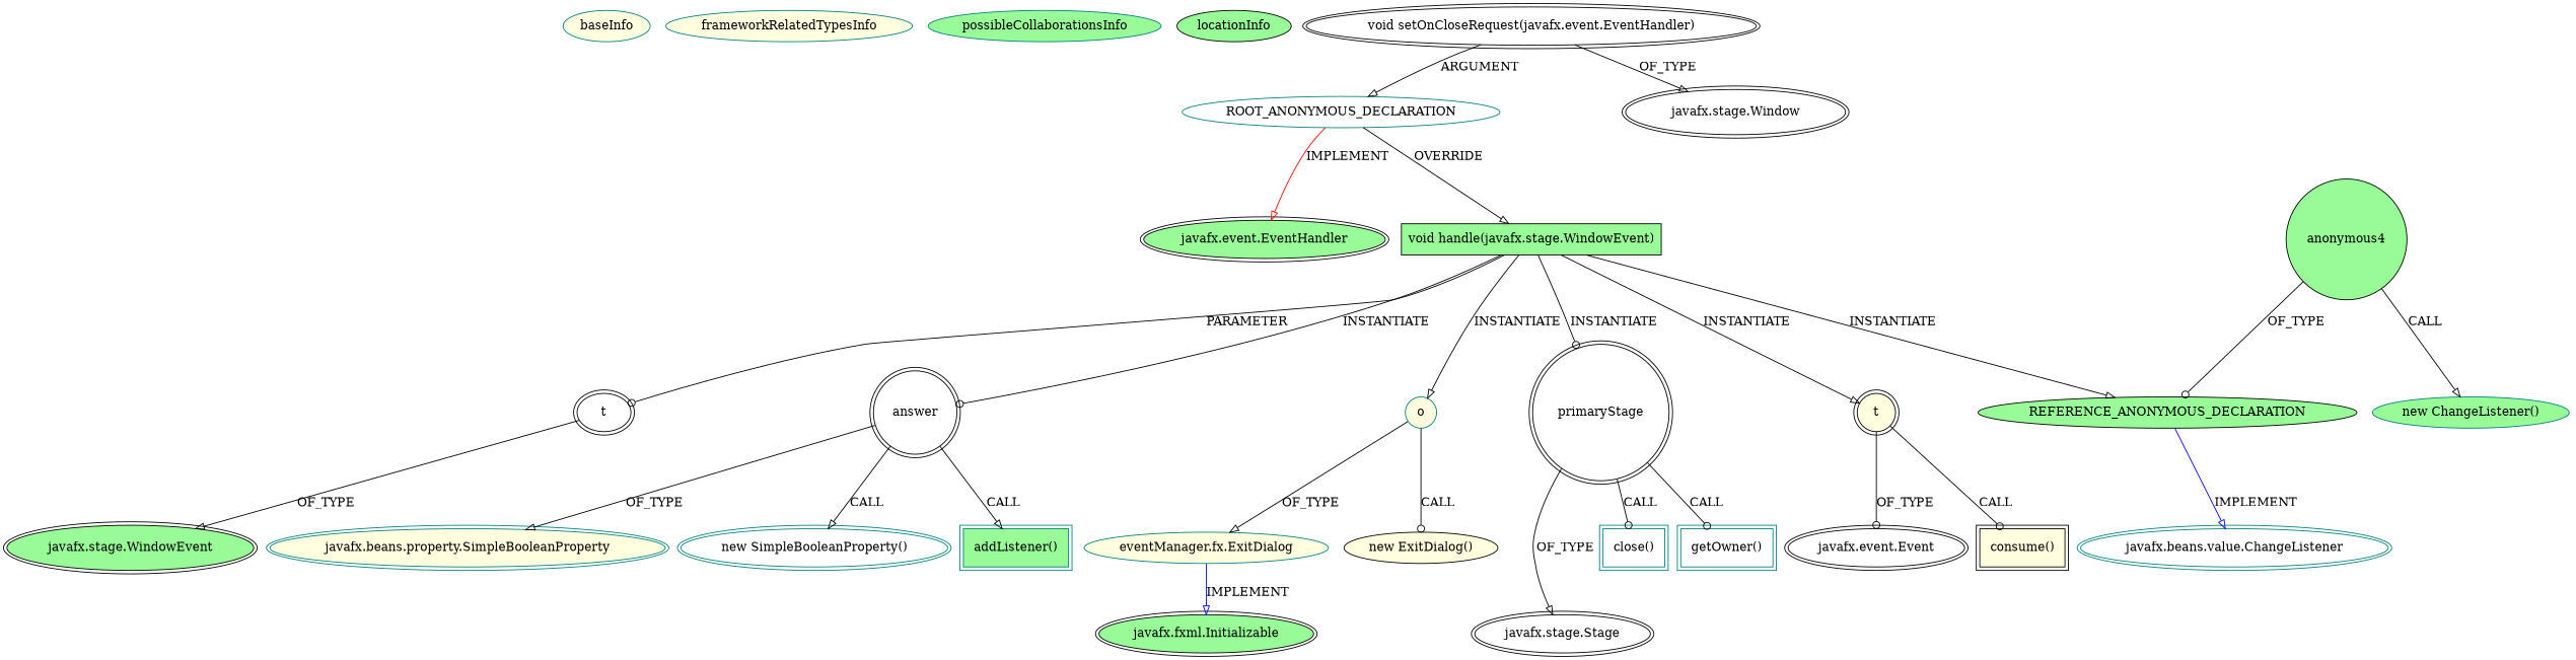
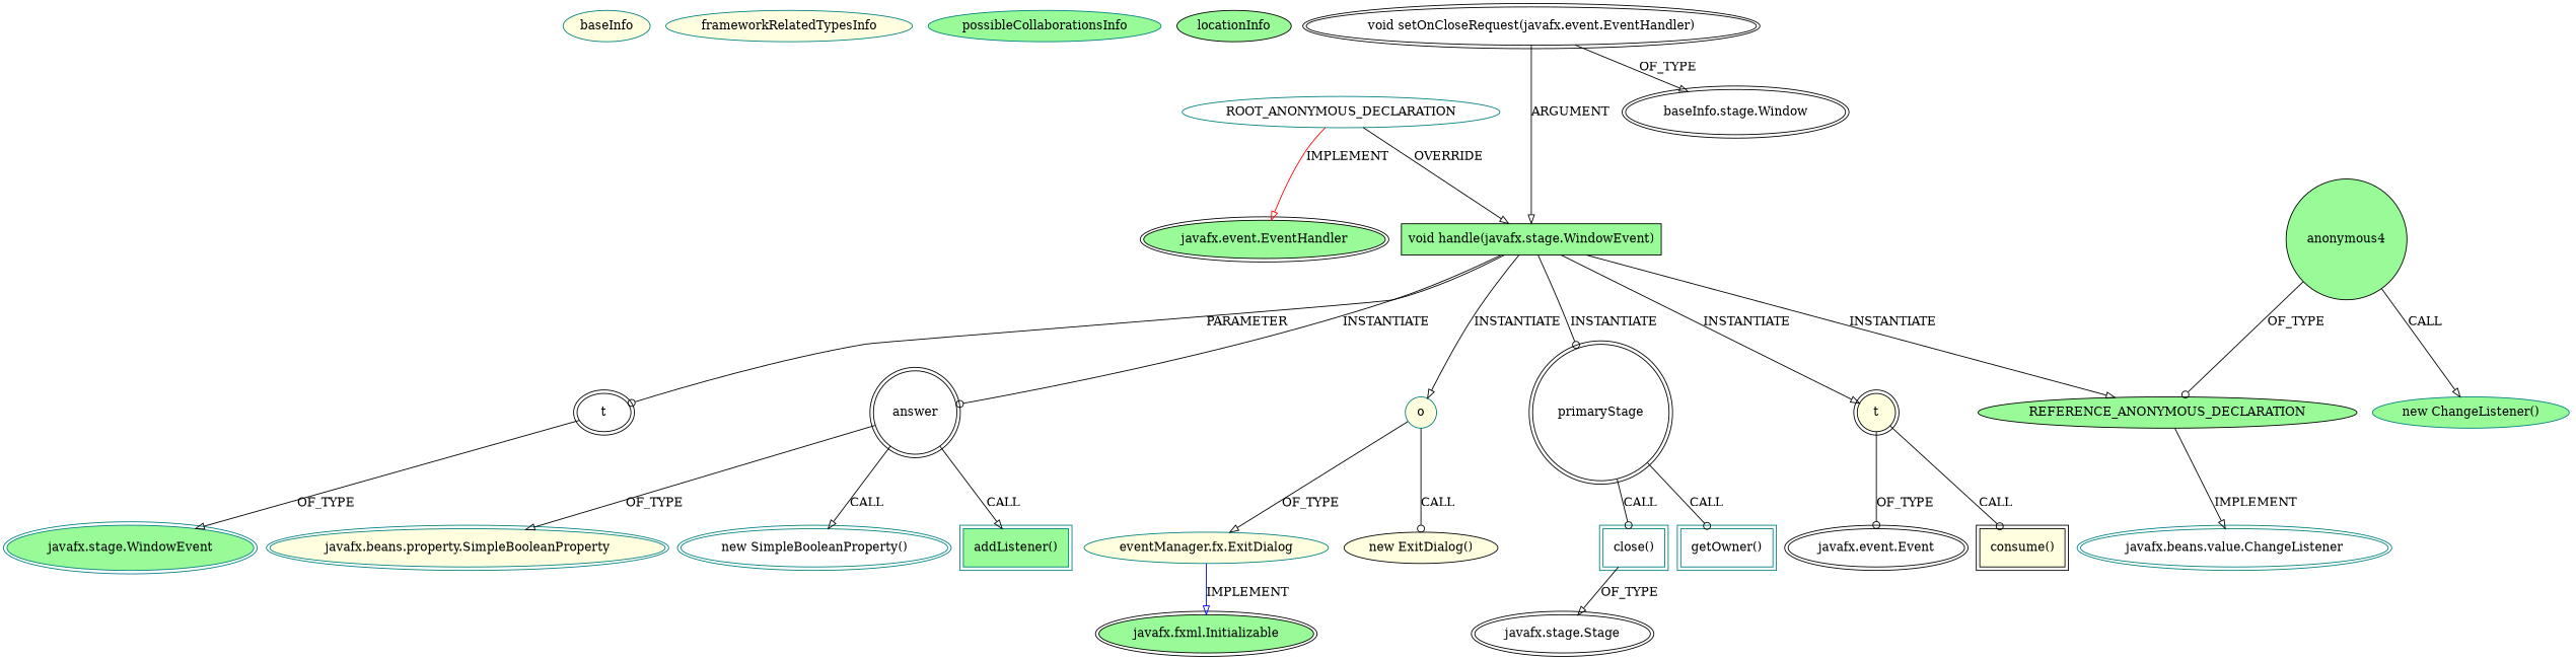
  digraph {
    node [color=black fillcolor=white style=filled isFrameworkType=true vertexType=VARIABLE_EXPRESION peripheries=2]
    edge [arrowhead=onormal]
    baseInfo [category=extension_graph color=teal fillcolor=lightyellow graphId=2932 isAnonymous=true possibleRelation=true isFrameworkType="" vertexType="" peripheries=""]
    frameworkRelatedTypesInfo [0="javafx.event.EventHandler" color=teal fillcolor=lightyellow isFrameworkType="" vertexType="" peripheries=""]
    possibleCollaborationsInfo [0="2932~OVERRIDING_METHOD_DECLARATION-INSTANTIATION-~javafx.event.EventHandler ~javafx.fxml.Initializable ~true~false" 1="2932~OVERRIDING_METHOD_DECLARATION-INSTANTIATION-~javafx.event.EventHandler ~javafx.beans.value.ChangeListener ~true~true" color=teal fillcolor=palegreen isFrameworkType="" vertexType="" peripheries=""]
    locationInfo [contextSignature="void start(javafx.stage.Stage)" filePath="/hock323-eventManager/EventManager-master/src/eventManager/EventManager.java" fillcolor=palegreen graphId=2932 projectName="hock323-eventManager" isFrameworkType="" vertexType="" peripheries=""]
    n5 [color=teal isFrameworkType=false label=ROOT_ANONYMOUS_DECLARATION vertexType=ROOT_ANONYMOUS_DECLARATION peripheries=""]
    n6 [fillcolor=palegreen label="javafx.event.EventHandler" vertexType=FRAMEWORK_INTERFACE_TYPE]
    n7 [fillcolor=palegreen isFrameworkType=false label="void handle(javafx.stage.WindowEvent)" shape=box vertexType=OVERRIDING_METHOD_DECLARATION peripheries=""]
    n8 [label=t vertexType=PARAMETER_DECLARATION]
    n9 [label=answer shape=circle]
    n10 [color=teal fillcolor=lightyellow isFrameworkType=false label=o shape=circle peripheries=""]
    n11 [label=primaryStage shape=circle]
    n12 [fillcolor=lightyellow label=t shape=circle]
    n13 [fillcolor=palegreen isFrameworkType=false label=REFERENCE_ANONYMOUS_DECLARATION vertexType=REFERENCE_ANONYMOUS_DECLARATION peripheries=""]
    n14 [label="void setOnCloseRequest(javafx.event.EventHandler)" vertexType=OUTSIDE_CALL]
-   n15 [label="javafx.stage.Window" vertexType=FRAMEWORK_CLASS_TYPE]
-   n16 [fillcolor=palegreen label="javafx.stage.WindowEvent" vertexType=FRAMEWORK_CLASS_TYPE]
+   n15 [label="baseInfo.stage.Window" vertexType=FRAMEWORK_CLASS_TYPE]
+   n16 [color=teal fillcolor=palegreen label="javafx.stage.WindowEvent" vertexType=FRAMEWORK_CLASS_TYPE]
    n17 [color=teal fillcolor=lightyellow label="javafx.beans.property.SimpleBooleanProperty" vertexType=FRAMEWORK_CLASS_TYPE]
    n18 [color=teal label="new SimpleBooleanProperty()" vertexType=CONSTRUCTOR_CALL]
    n19 [color=teal fillcolor=palegreen label="addListener()" shape=box vertexType=INSIDE_CALL]
    n20 [color=teal fillcolor=lightyellow isFrameworkType=false label="eventManager.fx.ExitDialog" vertexType=REFERENCE_CLIENT_CLASS_DECLARATION peripheries=""]
    n21 [fillcolor=lightyellow isFrameworkType=false label="new ExitDialog()" vertexType=CONSTRUCTOR_CALL peripheries=""]
    n22 [label="javafx.stage.Stage" vertexType=FRAMEWORK_CLASS_TYPE]
    n23 [color=teal label="getOwner()" shape=box vertexType=INSIDE_CALL]
    n24 [color=teal label="close()" shape=box vertexType=INSIDE_CALL]
    n25 [fillcolor=palegreen isFrameworkType=false label=anonymous4 shape=circle peripheries=""]
    n26 [color=teal fillcolor=palegreen isFrameworkType=false label="new ChangeListener()" vertexType=CONSTRUCTOR_CALL peripheries=""]
    n27 [label="javafx.event.Event" vertexType=FRAMEWORK_CLASS_TYPE]
    n28 [fillcolor=lightyellow label="consume()" shape=box vertexType=INSIDE_CALL]
    n29 [fillcolor=palegreen label="javafx.fxml.Initializable" vertexType=FRAMEWORK_INTERFACE_TYPE]
    n30 [color=teal label="javafx.beans.value.ChangeListener" vertexType=FRAMEWORK_INTERFACE_TYPE]
    n5 -> n6 [color=red label=IMPLEMENT]
    n5 -> n7 [label=OVERRIDE]
    n7 -> n8 [arrowhead=odot label=PARAMETER]
    n7 -> n9 [arrowhead=odot label=INSTANTIATE]
    n7 -> n10 [label=INSTANTIATE]
    n7 -> n11 [arrowhead=odot label=INSTANTIATE]
    n7 -> n12 [label=INSTANTIATE]
    n7 -> n13 [label=INSTANTIATE]
    n8 -> n16 [label=OF_TYPE]
    n9 -> n17 [label=OF_TYPE]
    n9 -> n18 [label=CALL]
    n9 -> n19 [label=CALL]
    n10 -> n20 [label=OF_TYPE]
    n10 -> n21 [arrowhead=odot label=CALL]
-   n11 -> n22 [label=OF_TYPE]
+   n24 -> n22 [label=OF_TYPE]
    n11 -> n23 [arrowhead=odot label=CALL]
    n11 -> n24 [arrowhead=odot label=CALL]
    n12 -> n27 [arrowhead=odot label=OF_TYPE]
    n12 -> n28 [arrowhead=odot label=CALL]
-   n13 -> n30 [color=blue label=IMPLEMENT]
-   n14 -> n5 [label=ARGUMENT]
+   n13 -> n30 [color=black label=IMPLEMENT]
+   n14 -> n7 [label=ARGUMENT]
    n14 -> n15 [label=OF_TYPE]
    n20 -> n29 [color=blue label=IMPLEMENT]
    n25 -> n13 [arrowhead=odot label=OF_TYPE]
    n25 -> n26 [label=CALL]
  }
